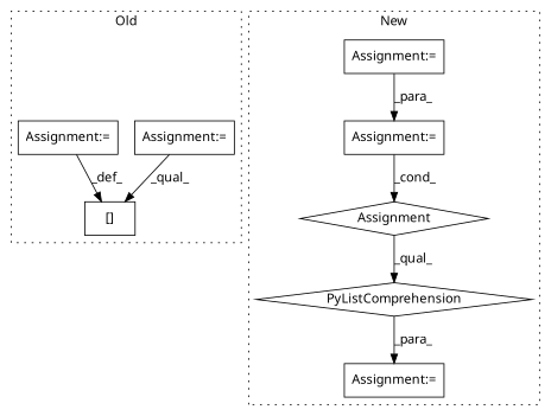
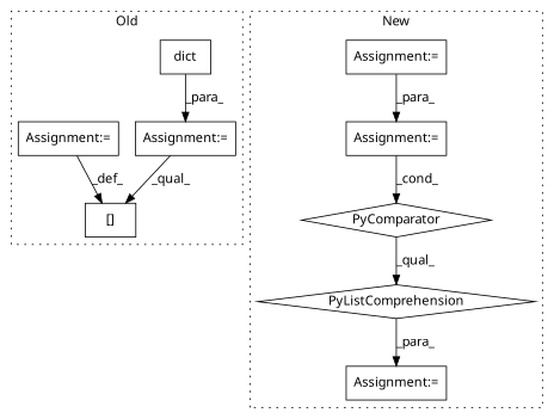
  digraph {
    fontname="Noto Sans"
    node [a=7 fontname="Noto Sans" l=1 s=25035 shape=box]
    edge [fontname="Noto Sans"]
+   n1 [a=32 l=6 label=dict s=24912]
    n2 [label="Assignment:=" s=24911]
    n3 [a=2 l="9,1" label="[]" s="25143,25155"]
    n4 [label="Assignment:=" s=25156]
    n5 [a=109 l=116 label=PyListComprehension s=24953 shape=diamond]
-   n6 [a=113 l=26 label=Assignment shape=diamond]
+   n6 [a=113 l=26 label=PyComparator shape=diamond]
    n7 [label="Assignment:=" s=24866]
    n8 [l=14 label="Assignment:=" s=25089]
    n9 [l=26 label="Assignment:="]
    subgraph cluster_1 {
      label=Old
      style=dotted
+     n1
      n2
      n3
      n4
    }
    subgraph cluster_2 {
      label=New
      style=dotted
      n5
      n6
      n7
      n8
      n9
    }
+   n1 -> n2 [label=_para_]
    n2 -> n3 [label=_qual_]
    n4 -> n3 [label=_def_]
    n5 -> n8 [label=_para_]
    n6 -> n5 [label=_qual_]
    n7 -> n9 [label=_para_]
    n9 -> n6 [label=_cond_]
  }
